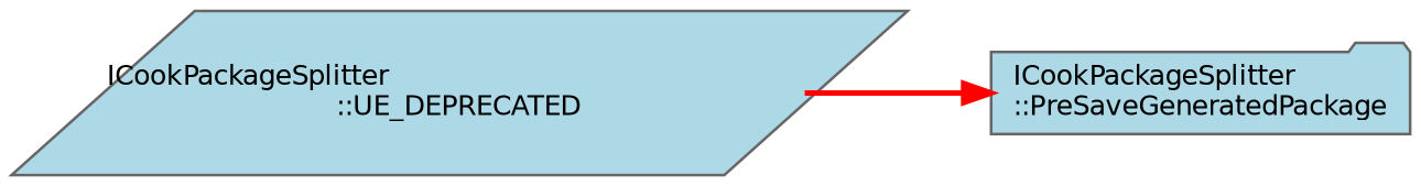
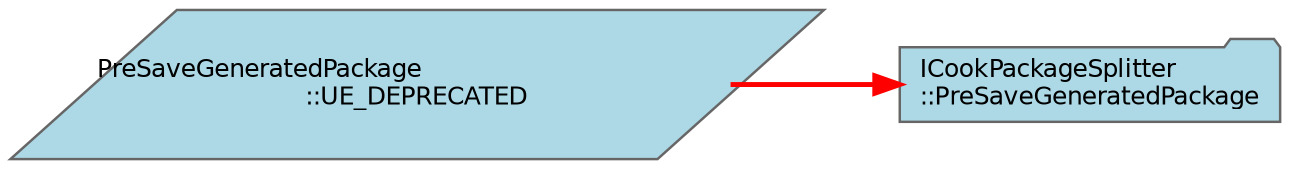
  digraph {
    rankdir=RL
    node [fillcolor=lightblue fontname=Helvetica fontsize=10 style=filled]
    n1 [color=gray40 fontcolor=black height=0.2 label="ICookPackageSplitter\l::PreSaveGeneratedPackage" shape=folder width=0.4]
-   n2 [color=grey40 height=0.2 label="ICookPackageSplitter\l::UE_DEPRECATED" shape=parallelogram width=0.4]
+   n2 [color=grey40 height=0.2 label="PreSaveGeneratedPackage\l::UE_DEPRECATED" shape=parallelogram width=0.4]
    n1 -> n2 [color=red dir=back fontname=Helvetica fontsize=10 labelfontname=Helvetica labelfontsize=10 style=bold]
  }
